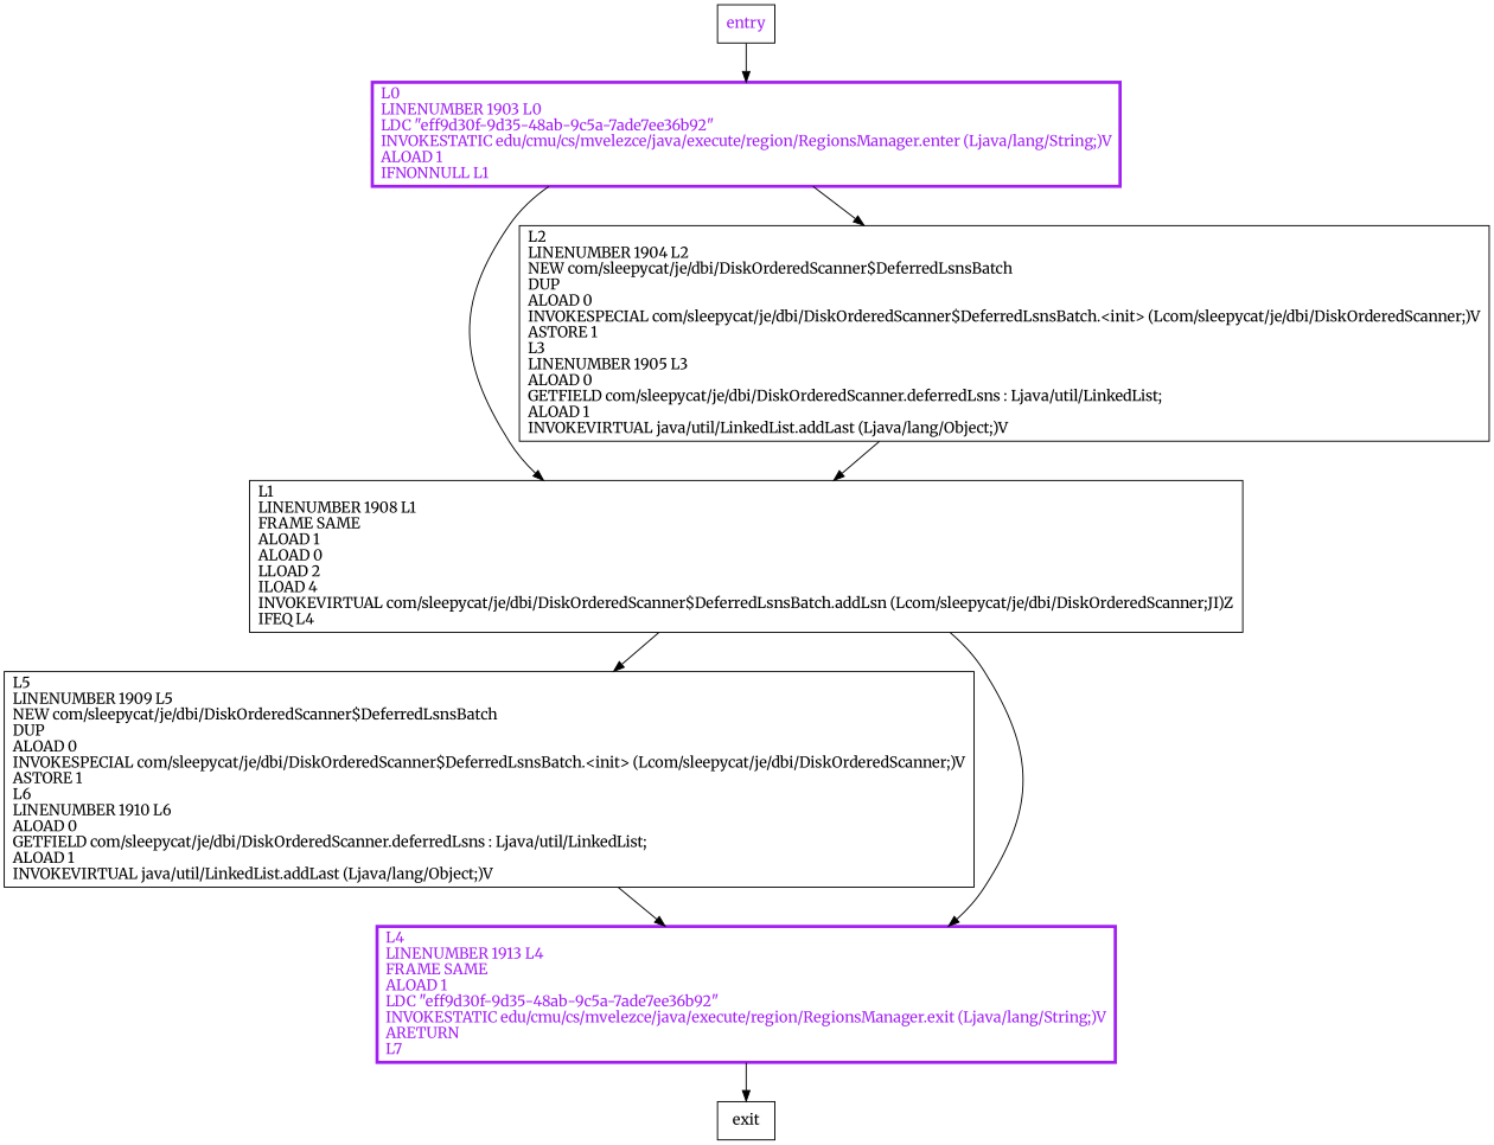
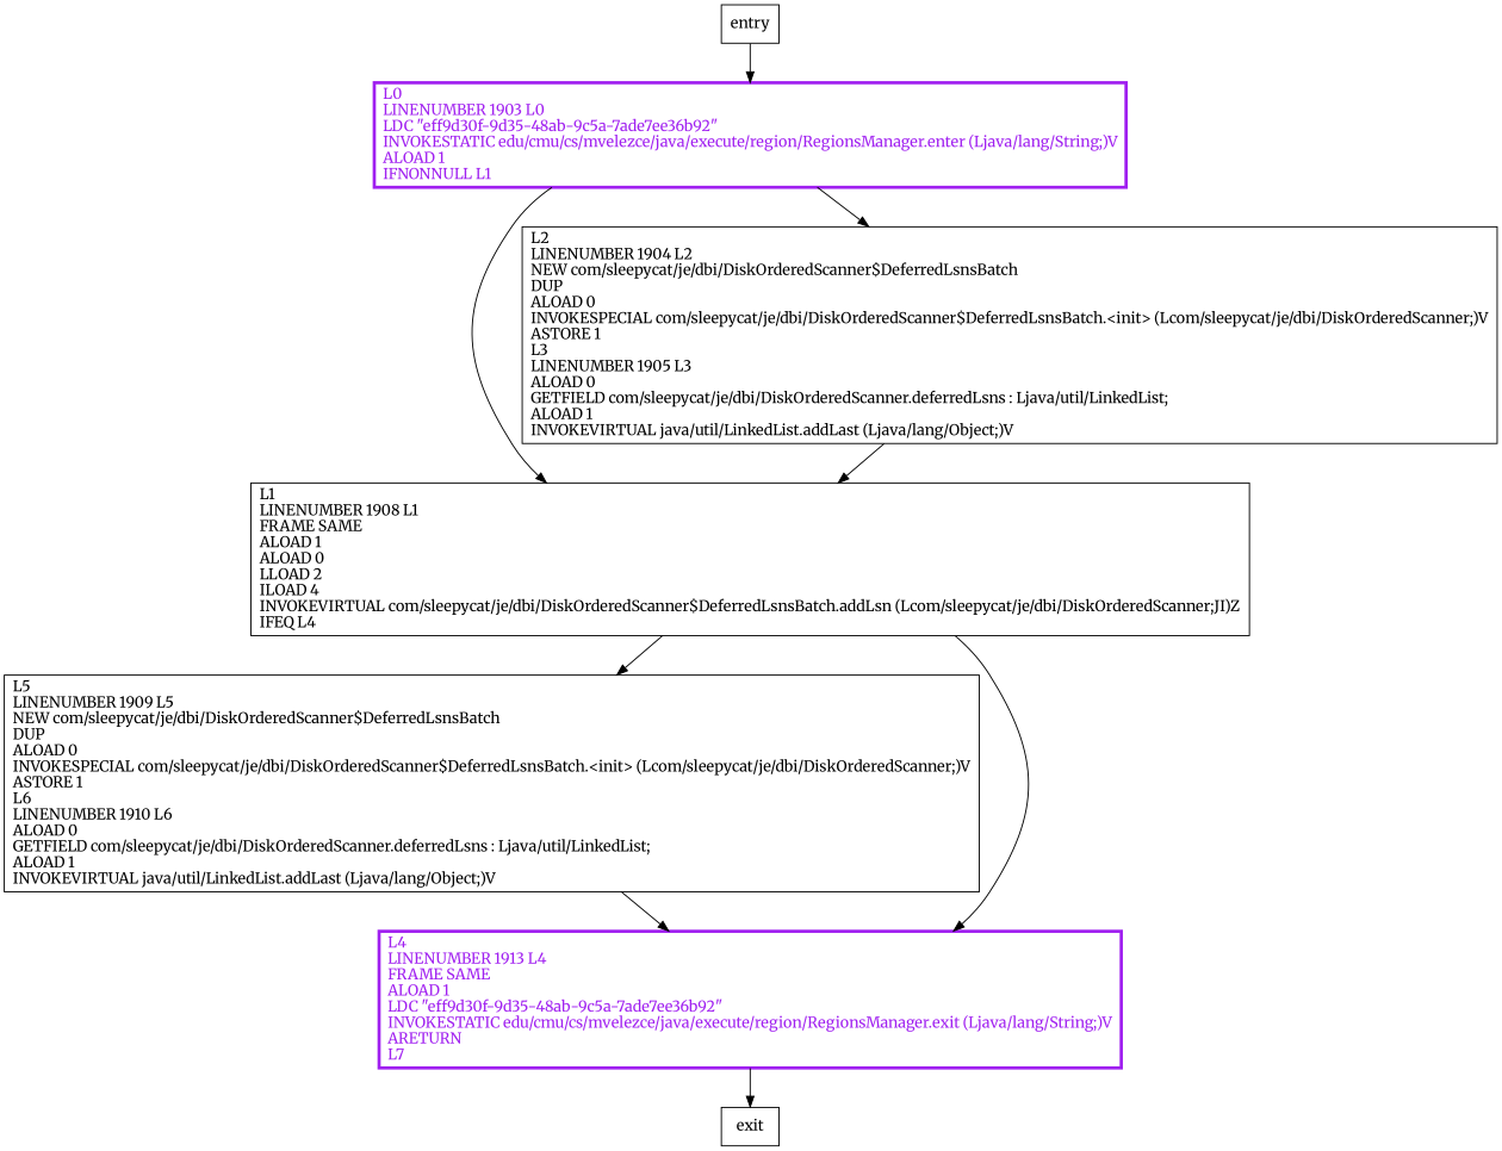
  digraph {
    fontname=Merriweather
    node [shape=record fontname=Merriweather]
    edge [fontname=Merriweather]
    n1 [color=purple fontcolor=purple label="L0\lLINENUMBER 1903 L0\lLDC \"eff9d30f-9d35-48ab-9c5a-7ade7ee36b92\"\lINVOKESTATIC edu/cmu/cs/mvelezce/java/execute/region/RegionsManager.enter (Ljava/lang/String;)V\lALOAD 1\lIFNONNULL L1\l" penwidth=3]
    n2 [label="L1\lLINENUMBER 1908 L1\lFRAME SAME\lALOAD 1\lALOAD 0\lLLOAD 2\lILOAD 4\lINVOKEVIRTUAL com/sleepycat/je/dbi/DiskOrderedScanner$DeferredLsnsBatch.addLsn (Lcom/sleepycat/je/dbi/DiskOrderedScanner;JI)Z\lIFEQ L4\l"]
    n3 [label="L2\lLINENUMBER 1904 L2\lNEW com/sleepycat/je/dbi/DiskOrderedScanner$DeferredLsnsBatch\lDUP\lALOAD 0\lINVOKESPECIAL com/sleepycat/je/dbi/DiskOrderedScanner$DeferredLsnsBatch.\<init\> (Lcom/sleepycat/je/dbi/DiskOrderedScanner;)V\lASTORE 1\lL3\lLINENUMBER 1905 L3\lALOAD 0\lGETFIELD com/sleepycat/je/dbi/DiskOrderedScanner.deferredLsns : Ljava/util/LinkedList;\lALOAD 1\lINVOKEVIRTUAL java/util/LinkedList.addLast (Ljava/lang/Object;)V\l"]
    n4 [label="L5\lLINENUMBER 1909 L5\lNEW com/sleepycat/je/dbi/DiskOrderedScanner$DeferredLsnsBatch\lDUP\lALOAD 0\lINVOKESPECIAL com/sleepycat/je/dbi/DiskOrderedScanner$DeferredLsnsBatch.\<init\> (Lcom/sleepycat/je/dbi/DiskOrderedScanner;)V\lASTORE 1\lL6\lLINENUMBER 1910 L6\lALOAD 0\lGETFIELD com/sleepycat/je/dbi/DiskOrderedScanner.deferredLsns : Ljava/util/LinkedList;\lALOAD 1\lINVOKEVIRTUAL java/util/LinkedList.addLast (Ljava/lang/Object;)V\l"]
    n5 [color=purple fontcolor=purple label="L4\lLINENUMBER 1913 L4\lFRAME SAME\lALOAD 1\lLDC \"eff9d30f-9d35-48ab-9c5a-7ade7ee36b92\"\lINVOKESTATIC edu/cmu/cs/mvelezce/java/execute/region/RegionsManager.exit (Ljava/lang/String;)V\lARETURN\lL7\l" penwidth=3]
    exit
-   entry [fontcolor=purple]
+   entry
    n1 -> n2
    n1 -> n3
    n2 -> n4
    n2 -> n5
    n3 -> n2
    n4 -> n5
    n5 -> exit
    entry -> n1
  }
